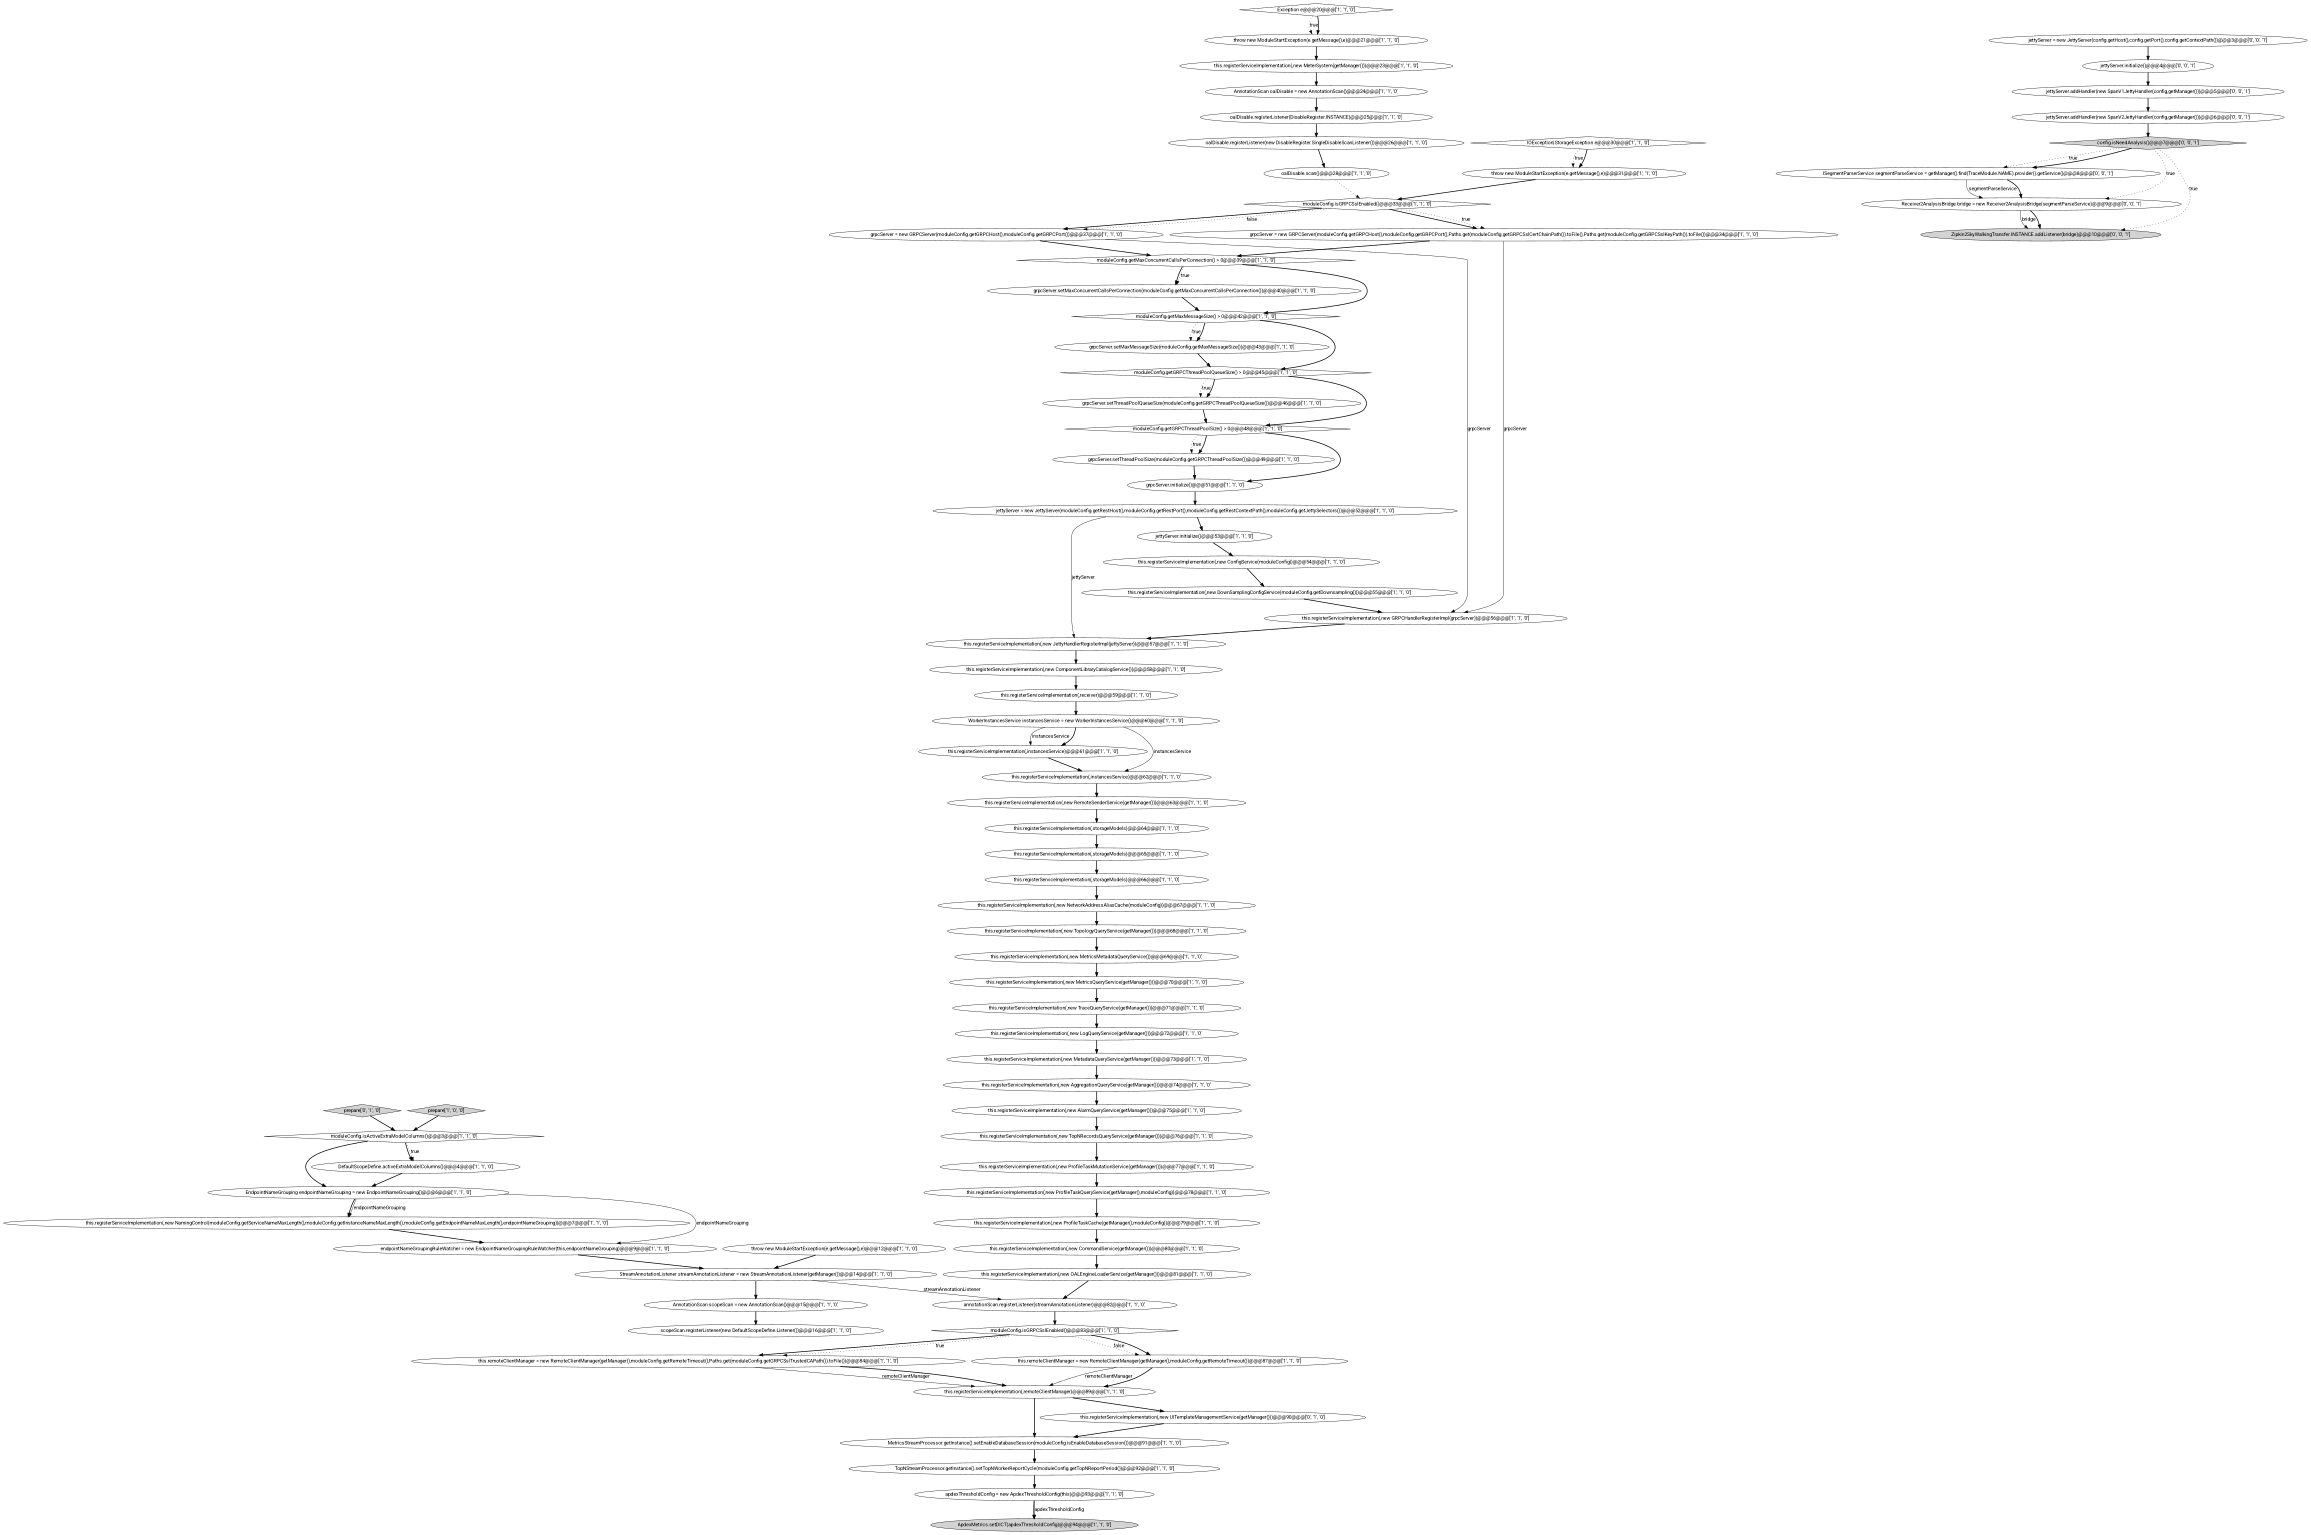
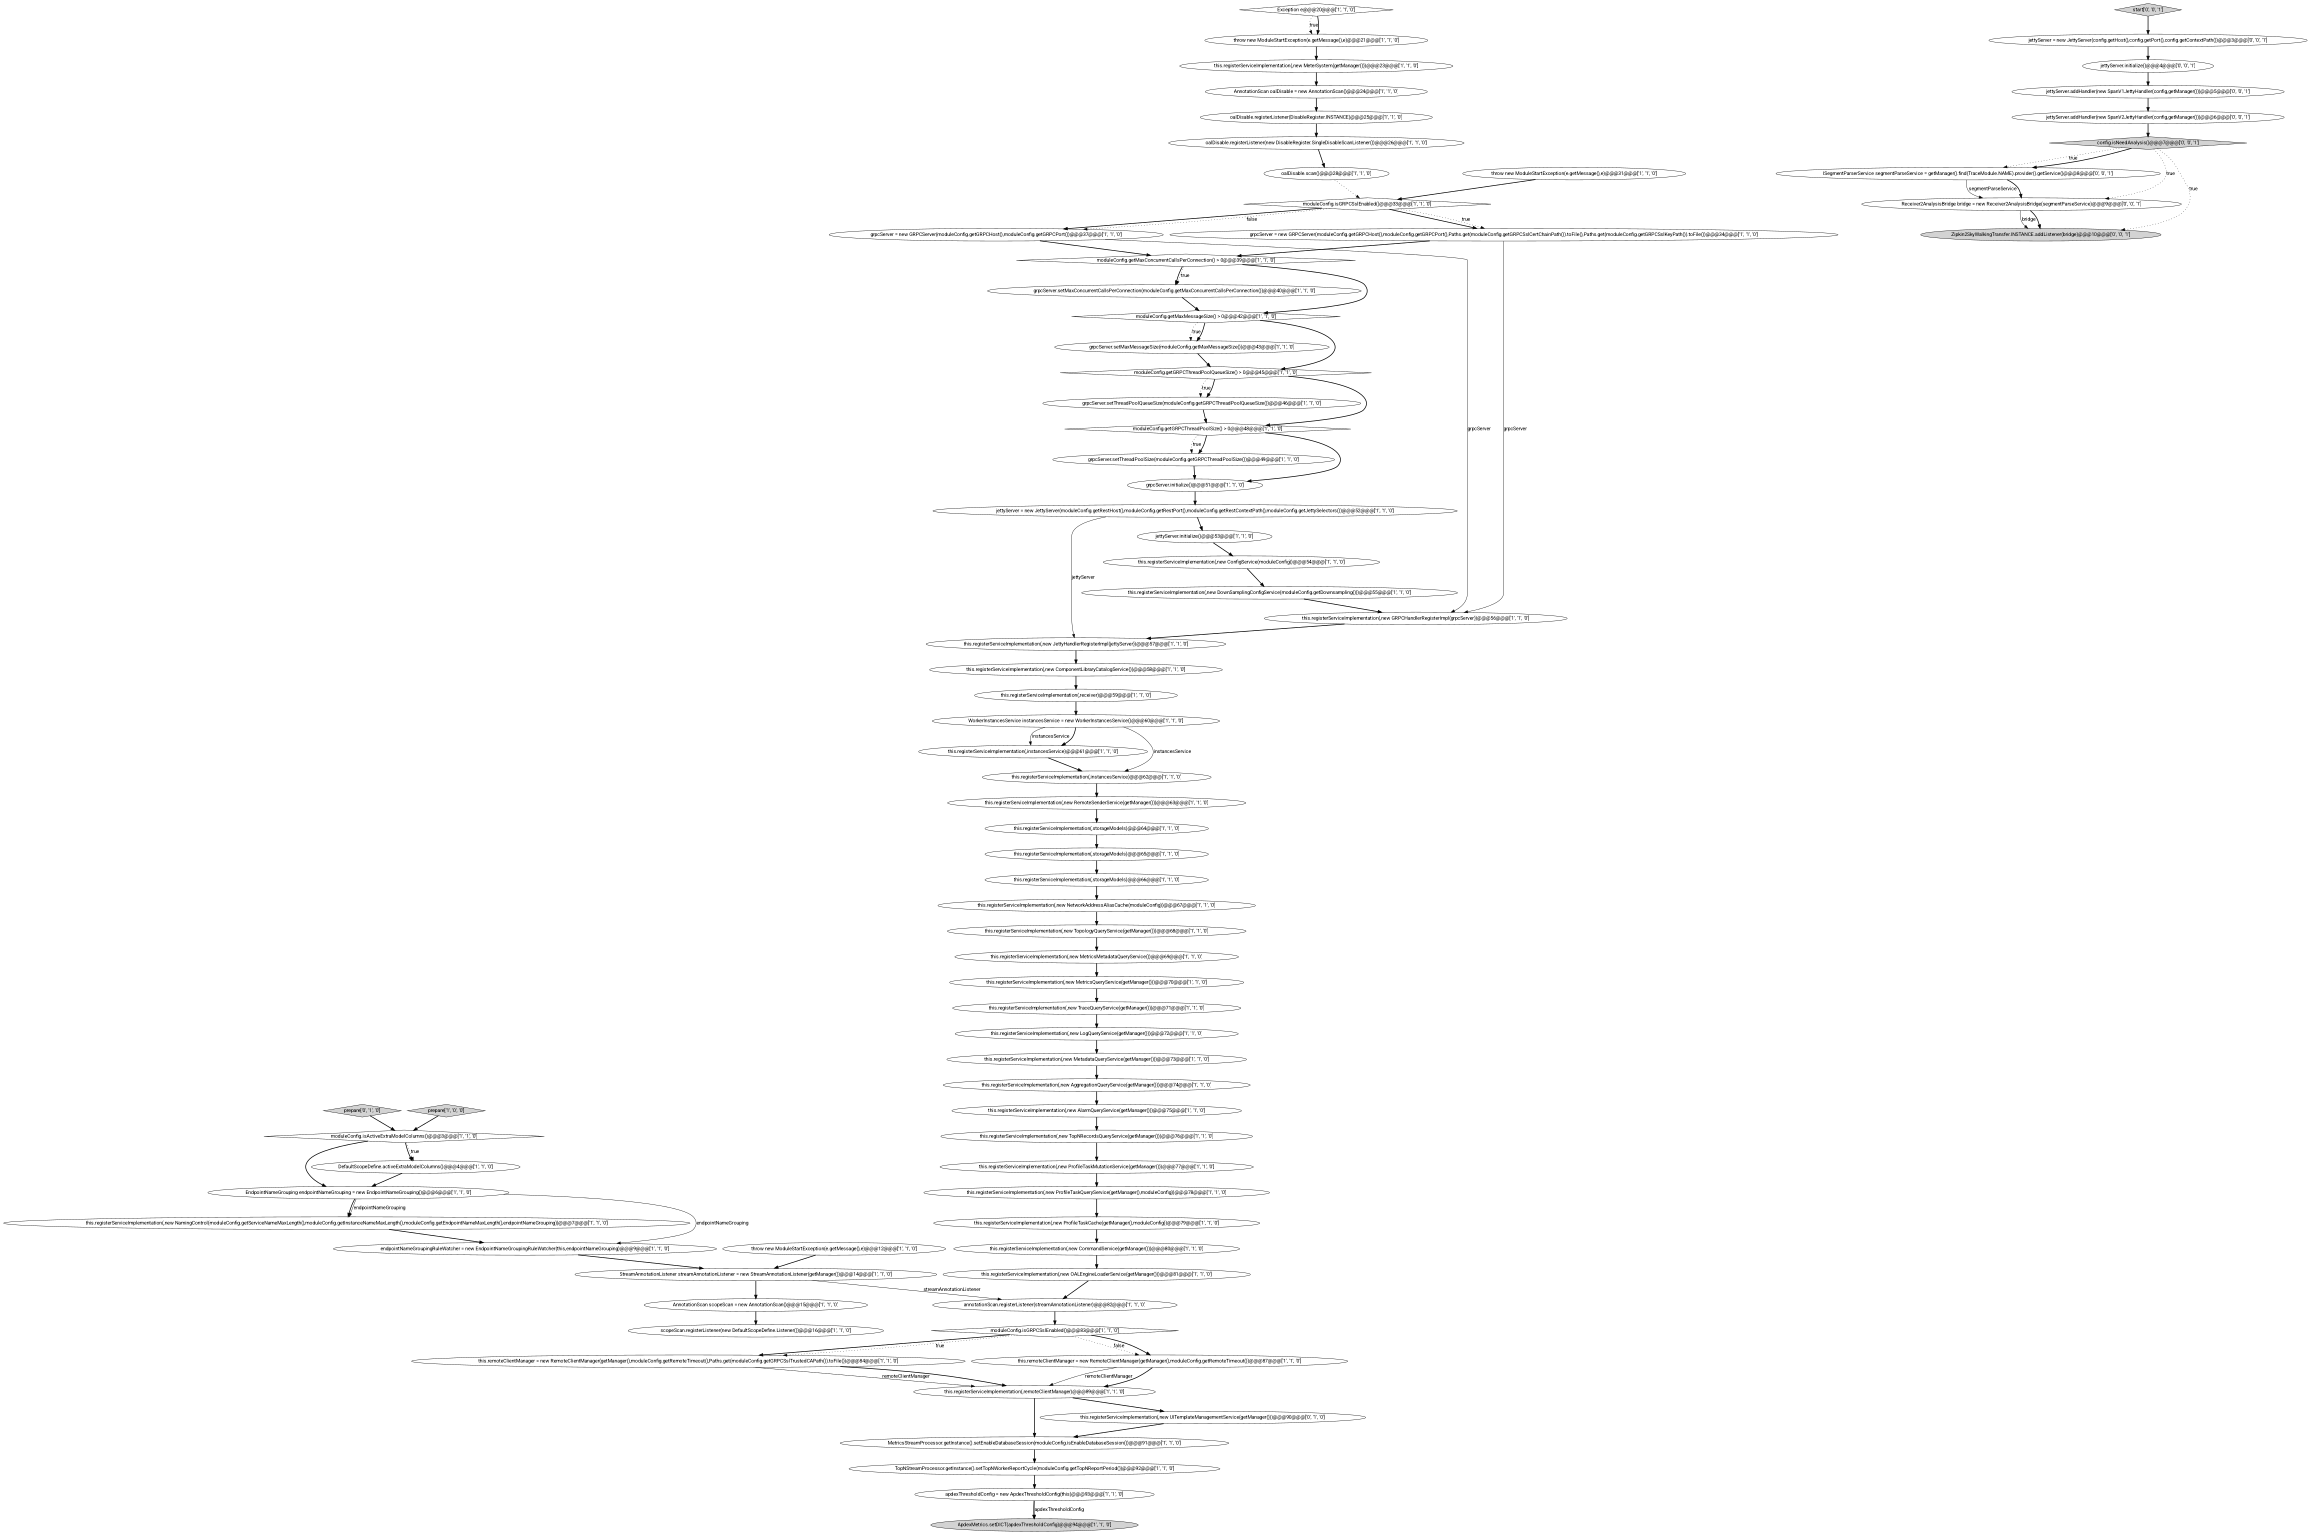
  digraph {
    fontname=Roboto
    node [fillcolor=white fontname=Roboto shape=ellipse style=filled]
    edge [fontname=Roboto style=bold]
    n1 [label="apdexThresholdConfig = new ApdexThresholdConfig(this)@@@93@@@['1', '1', '0']"]
    n2 [fillcolor=lightgray label="ApdexMetrics.setDICT(apdexThresholdConfig)@@@94@@@['1', '1', '0']"]
    n3 [label="this.registerServiceImplementation(,new ProfileTaskQueryService(getManager(),moduleConfig))@@@78@@@['1', '1', '0']"]
    n4 [label="this.registerServiceImplementation(,new ProfileTaskCache(getManager(),moduleConfig))@@@79@@@['1', '1', '0']"]
    n5 [label="this.registerServiceImplementation(,new CommandService(getManager()))@@@80@@@['1', '1', '0']"]
    n6 [label="throw new ModuleStartException(e.getMessage(),e)@@@12@@@['1', '1', '0']"]
    n7 [label="StreamAnnotationListener streamAnnotationListener = new StreamAnnotationListener(getManager())@@@14@@@['1', '1', '0']"]
    n8 [label="EndpointNameGrouping endpointNameGrouping = new EndpointNameGrouping()@@@6@@@['1', '1', '0']"]
    n9 [label="this.registerServiceImplementation(,new NamingControl(moduleConfig.getServiceNameMaxLength(),moduleConfig.getInstanceNameMaxLength(),moduleConfig.getEndpointNameMaxLength(),endpointNameGrouping))@@@7@@@['1', '1', '0']"]
    n10 [label="endpointNameGroupingRuleWatcher = new EndpointNameGroupingRuleWatcher(this,endpointNameGrouping)@@@9@@@['1', '1', '0']"]
    n11 [label="grpcServer = new GRPCServer(moduleConfig.getGRPCHost(),moduleConfig.getGRPCPort(),Paths.get(moduleConfig.getGRPCSslCertChainPath()).toFile(),Paths.get(moduleConfig.getGRPCSslKeyPath()).toFile())@@@34@@@['1', '1', '0']"]
    n12 [label="this.registerServiceImplementation(,new GRPCHandlerRegisterImpl(grpcServer))@@@56@@@['1', '1', '0']"]
    n13 [label="moduleConfig.getMaxConcurrentCallsPerConnection() > 0@@@39@@@['1', '1', '0']" shape=diamond]
    n14 [label="this.registerServiceImplementation(,new JettyHandlerRegisterImpl(jettyServer))@@@57@@@['1', '1', '0']"]
    n15 [label="moduleConfig.getMaxMessageSize() > 0@@@42@@@['1', '1', '0']" shape=diamond]
    n16 [label="grpcServer.setMaxConcurrentCallsPerConnection(moduleConfig.getMaxConcurrentCallsPerConnection())@@@40@@@['1', '1', '0']"]
    n17 [label="this.registerServiceImplementation(,new RemoteSenderService(getManager()))@@@63@@@['1', '1', '0']"]
    n18 [label="this.registerServiceImplementation(,storageModels)@@@64@@@['1', '1', '0']"]
    n19 [label="this.registerServiceImplementation(,storageModels)@@@65@@@['1', '1', '0']"]
    n20 [label="DefaultScopeDefine.activeExtraModelColumns()@@@4@@@['1', '1', '0']"]
    n21 [label="moduleConfig.isGRPCSslEnabled()@@@83@@@['1', '1', '0']" shape=diamond]
    n22 [label="this.remoteClientManager = new RemoteClientManager(getManager(),moduleConfig.getRemoteTimeout(),Paths.get(moduleConfig.getGRPCSslTrustedCAPath()).toFile())@@@84@@@['1', '1', '0']"]
    n23 [label="this.remoteClientManager = new RemoteClientManager(getManager(),moduleConfig.getRemoteTimeout())@@@87@@@['1', '1', '0']"]
    n24 [label="this.registerServiceImplementation(,remoteClientManager)@@@89@@@['1', '1', '0']"]
    n25 [label="grpcServer.setThreadPoolSize(moduleConfig.getGRPCThreadPoolSize())@@@49@@@['1', '1', '0']"]
    n26 [label="grpcServer.initialize()@@@51@@@['1', '1', '0']"]
    n27 [label="jettyServer = new JettyServer(moduleConfig.getRestHost(),moduleConfig.getRestPort(),moduleConfig.getRestContextPath(),moduleConfig.getJettySelectors())@@@52@@@['1', '1', '0']"]
    n28 [label="jettyServer.initialize()@@@4@@@['0', '0', '1']"]
    n29 [label="jettyServer.addHandler(new SpanV1JettyHandler(config,getManager()))@@@5@@@['0', '0', '1']"]
    n30 [label="jettyServer.addHandler(new SpanV2JettyHandler(config,getManager()))@@@6@@@['0', '0', '1']"]
    n31 [label="oalDisable.registerListener(new DisableRegister.SingleDisableScanListener())@@@26@@@['1', '1', '0']"]
    n32 [label="oalDisable.scan()@@@28@@@['1', '1', '0']"]
    n33 [label="moduleConfig.isGRPCSslEnabled()@@@33@@@['1', '1', '0']" shape=diamond]
    n34 [label="throw new ModuleStartException(e.getMessage(),e)@@@31@@@['1', '1', '0']"]
    n35 [label="grpcServer = new GRPCServer(moduleConfig.getGRPCHost(),moduleConfig.getGRPCPort())@@@37@@@['1', '1', '0']"]
    n36 [label="this.registerServiceImplementation(,receiver)@@@59@@@['1', '1', '0']"]
    n37 [label="WorkerInstancesService instancesService = new WorkerInstancesService()@@@60@@@['1', '1', '0']"]
    n38 [label="this.registerServiceImplementation(,instancesService)@@@61@@@['1', '1', '0']"]
    n39 [label="this.registerServiceImplementation(,instancesService)@@@62@@@['1', '1', '0']"]
    n40 [label="AnnotationScan oalDisable = new AnnotationScan()@@@24@@@['1', '1', '0']"]
    n41 [label="oalDisable.registerListener(DisableRegister.INSTANCE)@@@25@@@['1', '1', '0']"]
    n42 [label="MetricsStreamProcessor.getInstance().setEnableDatabaseSession(moduleConfig.isEnableDatabaseSession())@@@91@@@['1', '1', '0']"]
    n43 [label="this.registerServiceImplementation(,new UITemplateManagementService(getManager()))@@@90@@@['0', '1', '0']"]
    n44 [label="this.registerServiceImplementation(,storageModels)@@@66@@@['1', '1', '0']"]
    n45 [label="this.registerServiceImplementation(,new OALEngineLoaderService(getManager()))@@@81@@@['1', '1', '0']"]
+   n46 [fillcolor=lightgray label="start['0', '0', '1']" shape=diamond]
    n47 [label="jettyServer = new JettyServer(config.getHost(),config.getPort(),config.getContextPath())@@@3@@@['0', '0', '1']"]
    n48 [fillcolor=lightgray label="config.isNeedAnalysis()@@@7@@@['0', '0', '1']" shape=diamond]
    n49 [label="ISegmentParserService segmentParseService = getManager().find(TraceModule.NAME).provider().getService()@@@8@@@['0', '0', '1']"]
    n50 [label="Receiver2AnalysisBridge bridge = new Receiver2AnalysisBridge(segmentParseService)@@@9@@@['0', '0', '1']"]
    n51 [fillcolor=lightgray label="Zipkin2SkyWalkingTransfer.INSTANCE.addListener(bridge)@@@10@@@['0', '0', '1']"]
    n52 [label="TopNStreamProcessor.getInstance().setTopNWorkerReportCycle(moduleConfig.getTopNReportPeriod())@@@92@@@['1', '1', '0']"]
    n53 [label="this.registerServiceImplementation(,new ComponentLibraryCatalogService())@@@58@@@['1', '1', '0']"]
    n54 [label="throw new ModuleStartException(e.getMessage(),e)@@@21@@@['1', '1', '0']"]
    n55 [label="this.registerServiceImplementation(,new MeterSystem(getManager()))@@@23@@@['1', '1', '0']"]
    n56 [label="AnnotationScan scopeScan = new AnnotationScan()@@@15@@@['1', '1', '0']"]
    n57 [label="scopeScan.registerListener(new DefaultScopeDefine.Listener())@@@16@@@['1', '1', '0']"]
    n58 [label="moduleConfig.getGRPCThreadPoolQueueSize() > 0@@@45@@@['1', '1', '0']" shape=diamond]
    n59 [label="grpcServer.setMaxMessageSize(moduleConfig.getMaxMessageSize())@@@43@@@['1', '1', '0']"]
    n60 [fillcolor=lightgray label="prepare['1', '0', '0']" shape=diamond]
    n61 [label="moduleConfig.isActiveExtraModelColumns()@@@3@@@['1', '1', '0']" shape=diamond]
    n62 [label="moduleConfig.getGRPCThreadPoolSize() > 0@@@48@@@['1', '1', '0']" shape=diamond]
    n63 [label="grpcServer.setThreadPoolQueueSize(moduleConfig.getGRPCThreadPoolQueueSize())@@@46@@@['1', '1', '0']"]
    n64 [label="annotationScan.registerListener(streamAnnotationListener)@@@82@@@['1', '1', '0']"]
    n65 [label="this.registerServiceImplementation(,new ConfigService(moduleConfig))@@@54@@@['1', '1', '0']"]
    n66 [label="this.registerServiceImplementation(,new DownSamplingConfigService(moduleConfig.getDownsampling()))@@@55@@@['1', '1', '0']"]
    n67 [label="this.registerServiceImplementation(,new TopNRecordsQueryService(getManager()))@@@76@@@['1', '1', '0']"]
    n68 [label="this.registerServiceImplementation(,new ProfileTaskMutationService(getManager()))@@@77@@@['1', '1', '0']"]
    n69 [label="this.registerServiceImplementation(,new NetworkAddressAliasCache(moduleConfig))@@@67@@@['1', '1', '0']"]
    n70 [label="this.registerServiceImplementation(,new TopologyQueryService(getManager()))@@@68@@@['1', '1', '0']"]
    n71 [label="jettyServer.initialize()@@@53@@@['1', '1', '0']"]
    n72 [label="this.registerServiceImplementation(,new AggregationQueryService(getManager()))@@@74@@@['1', '1', '0']"]
    n73 [label="this.registerServiceImplementation(,new AlarmQueryService(getManager()))@@@75@@@['1', '1', '0']"]
    n74 [fillcolor=lightgray label="prepare['0', '1', '0']" shape=diamond]
    n75 [label="this.registerServiceImplementation(,new MetricsMetadataQueryService())@@@69@@@['1', '1', '0']"]
    n76 [label="this.registerServiceImplementation(,new MetricsQueryService(getManager()))@@@70@@@['1', '1', '0']"]
    n77 [label="this.registerServiceImplementation(,new TraceQueryService(getManager()))@@@71@@@['1', '1', '0']"]
-   n78 [label="IOException|StorageException e@@@30@@@['1', '1', '0']" shape=diamond]
    n79 [label="this.registerServiceImplementation(,new MetadataQueryService(getManager()))@@@73@@@['1', '1', '0']"]
    n80 [label="this.registerServiceImplementation(,new LogQueryService(getManager()))@@@72@@@['1', '1', '0']"]
    n81 [label="Exception e@@@20@@@['1', '1', '0']" shape=diamond]
    n1 -> n2
    n1 -> n2 [label=apdexThresholdConfig style=solid]
    n3 -> n4
    n4 -> n5
    n5 -> n45
    n6 -> n7
    n7 -> n56
    n7 -> n64 [label=streamAnnotationListener style=solid]
    n8 -> n9
    n8 -> n9 [label=endpointNameGrouping style=solid]
    n8 -> n10 [label=endpointNameGrouping style=solid]
    n9 -> n10
    n10 -> n7
    n11 -> n12 [label=grpcServer style=solid]
    n11 -> n13
    n12 -> n14
    n13 -> n15
    n13 -> n16
    n13 -> n16 [label=true style=dotted]
    n14 -> n53
    n15 -> n58
    n15 -> n59 [label=true style=dotted]
    n15 -> n59
    n16 -> n15
    n17 -> n18
    n18 -> n19
    n19 -> n44
    n20 -> n8
    n21 -> n22
    n21 -> n22 [label=true style=dotted]
    n21 -> n23 [label=false style=dotted]
    n21 -> n23
    n22 -> n24 [label=remoteClientManager style=solid]
    n22 -> n24
    n23 -> n24 [label=remoteClientManager style=solid]
    n23 -> n24
    n24 -> n42
    n24 -> n43
    n25 -> n26
    n26 -> n27
    n27 -> n14 [label=jettyServer style=solid]
    n27 -> n71
    n28 -> n29
    n29 -> n30
    n30 -> n48
    n31 -> n32
    n32 -> n33 [style=dotted]
    n33 -> n11
    n33 -> n11 [label=true style=dotted]
    n33 -> n35
    n33 -> n35 [label=false style=dotted]
    n34 -> n33
    n35 -> n12 [label=grpcServer style=solid]
    n35 -> n13
    n36 -> n37
    n37 -> n38
    n37 -> n38 [label=instancesService style=solid]
    n37 -> n39 [label=instancesService style=solid]
    n38 -> n39
    n39 -> n17
    n40 -> n41
    n41 -> n31
    n42 -> n52
    n43 -> n42
    n44 -> n69
    n45 -> n64
+   n46 -> n47
    n47 -> n28
    n48 -> n49 [label=true style=dotted]
    n48 -> n49
    n48 -> n50 [label=true style=dotted]
    n48 -> n51 [label=true style=dotted]
    n49 -> n50 [label=segmentParseService style=solid]
    n49 -> n50
    n50 -> n51 [label=bridge style=solid]
    n50 -> n51
    n52 -> n1
    n53 -> n36
    n54 -> n55
    n55 -> n40
    n56 -> n57
    n58 -> n62
    n58 -> n63 [label=true style=dotted]
    n58 -> n63
    n59 -> n58
    n60 -> n61
    n61 -> n8
    n61 -> n20
    n61 -> n20 [label=true style=dotted]
    n62 -> n25
    n62 -> n25 [label=true style=dotted]
    n62 -> n26
    n63 -> n62
    n64 -> n21
    n65 -> n66
    n66 -> n12
    n67 -> n68
    n68 -> n3
    n69 -> n70
    n70 -> n75
    n71 -> n65
    n72 -> n73
    n73 -> n67
    n74 -> n61
    n75 -> n76
    n76 -> n77
    n77 -> n80
-   n78 -> n34 [label=true style=dotted]
-   n78 -> n34
    n79 -> n72
    n80 -> n79
    n81 -> n54 [label=true style=dotted]
    n81 -> n54
  }
